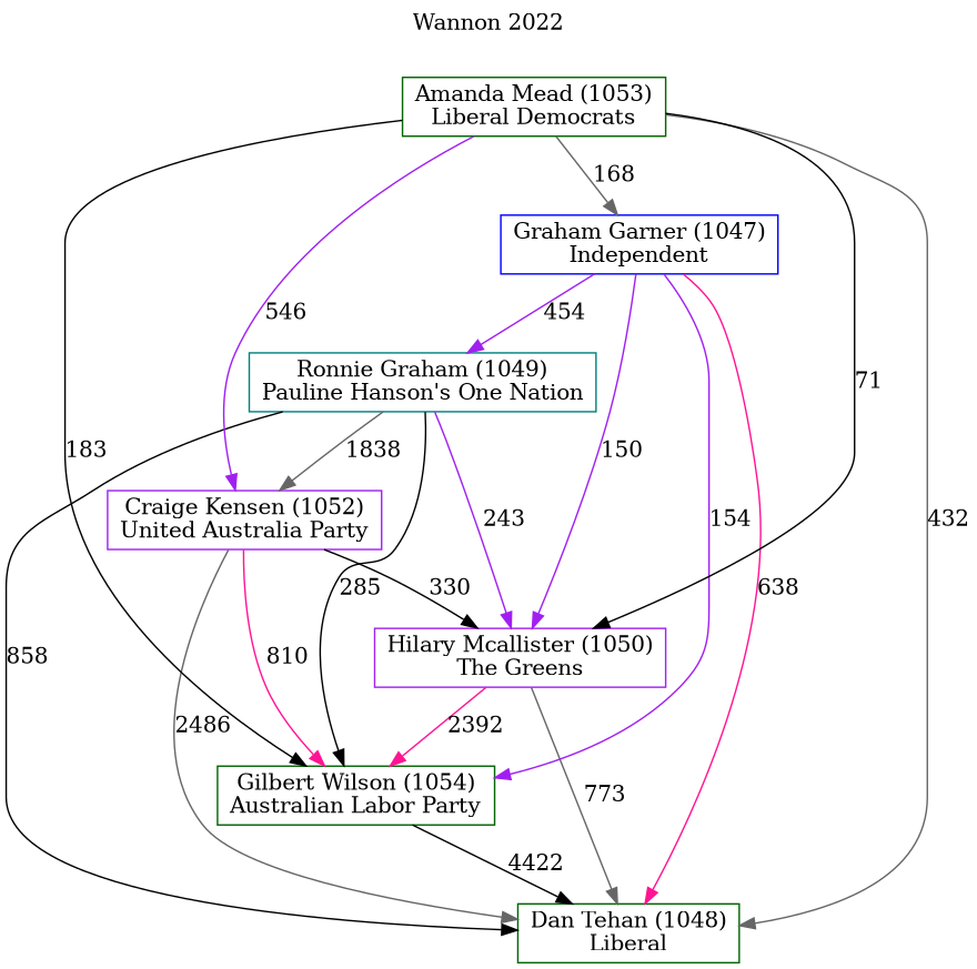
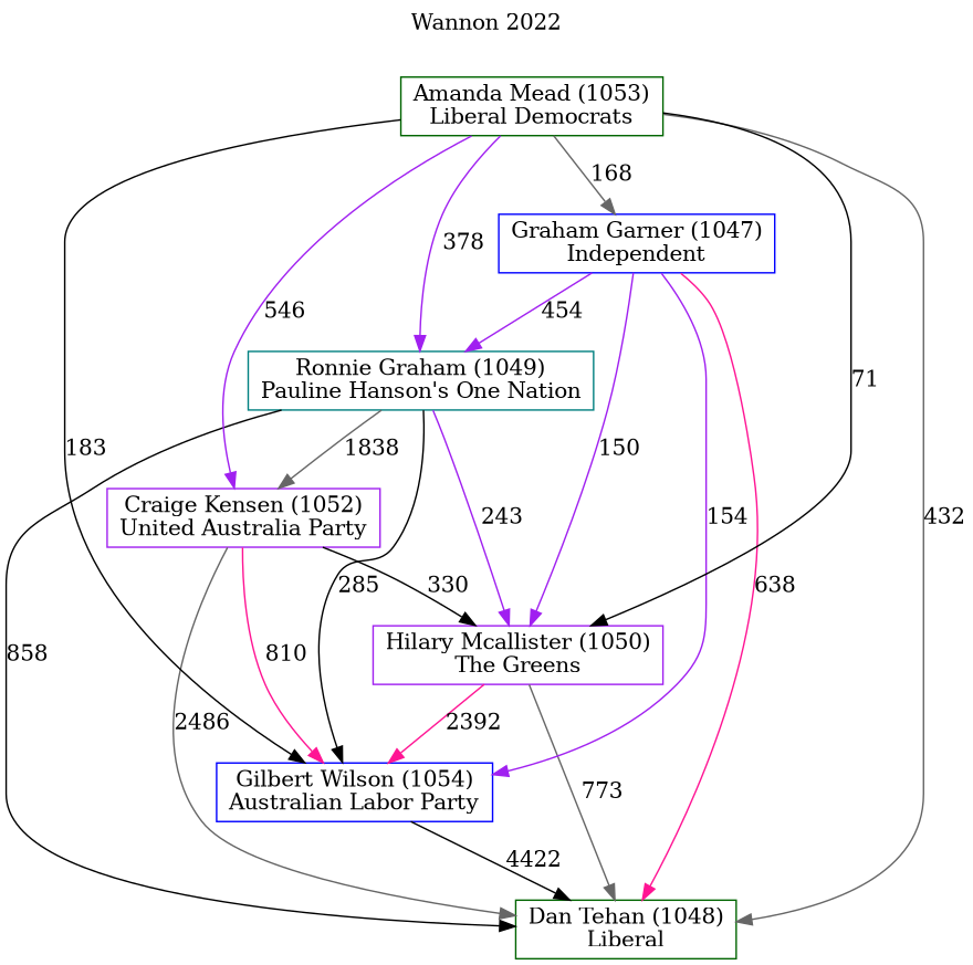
  digraph {
    label="Wannon 2022"
    labelloc=t
    mclimit=10
    node [color=darkgreen shape=box]
    edge [color=black]
    n1 [label="Dan Tehan (1048)\nLiberal"]
-   n2 [label="Gilbert Wilson (1054)\nAustralian Labor Party"]
+   n2 [color=blue label="Gilbert Wilson (1054)\nAustralian Labor Party"]
    n3 [color=purple label="Hilary Mcallister (1050)\nThe Greens"]
    n4 [color=purple label="Craige Kensen (1052)\nUnited Australia Party"]
    n5 [color=teal label="Ronnie Graham (1049)\nPauline Hanson's One Nation"]
    n6 [color=blue label="Graham Garner (1047)\nIndependent"]
    n7 [label="Amanda Mead (1053)\nLiberal Democrats"]
    n2 -> n1 [label=4422]
    n3 -> n1 [color=gray40 label=773]
    n3 -> n2 [color=deeppink label=2392]
    n4 -> n1 [color=gray40 label=2486]
    n4 -> n2 [color=deeppink label=810]
    n4 -> n3 [label=330]
    n5 -> n1 [label=858]
    n5 -> n2 [label=285]
    n5 -> n3 [color=purple label=243]
    n5 -> n4 [color=gray40 label=1838]
    n6 -> n1 [color=deeppink label=638]
    n6 -> n2 [color=purple label=154]
    n6 -> n3 [color=purple label=150]
    n6 -> n5 [color=purple label=454]
    n7 -> n1 [color=gray40 label=432]
    n7 -> n2 [label=183]
    n7 -> n3 [label=71]
    n7 -> n4 [color=purple label=546]
+   n7 -> n5 [color=purple label=378]
    n7 -> n6 [color=gray40 label=168]
  }
